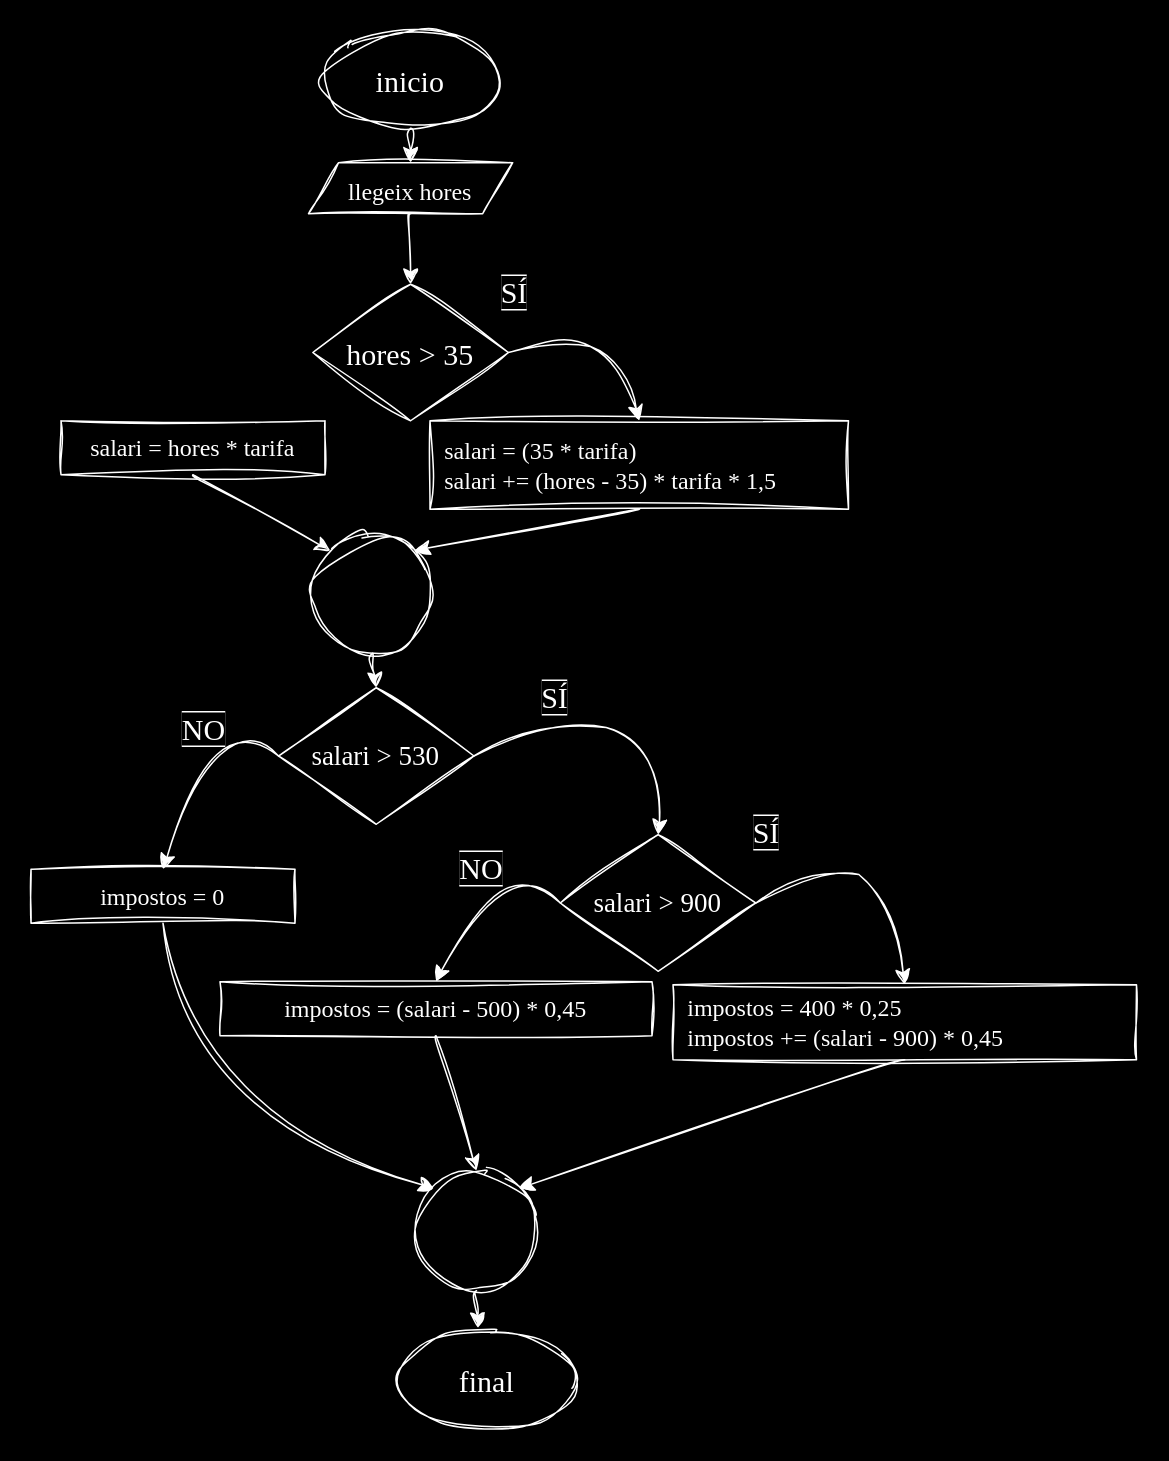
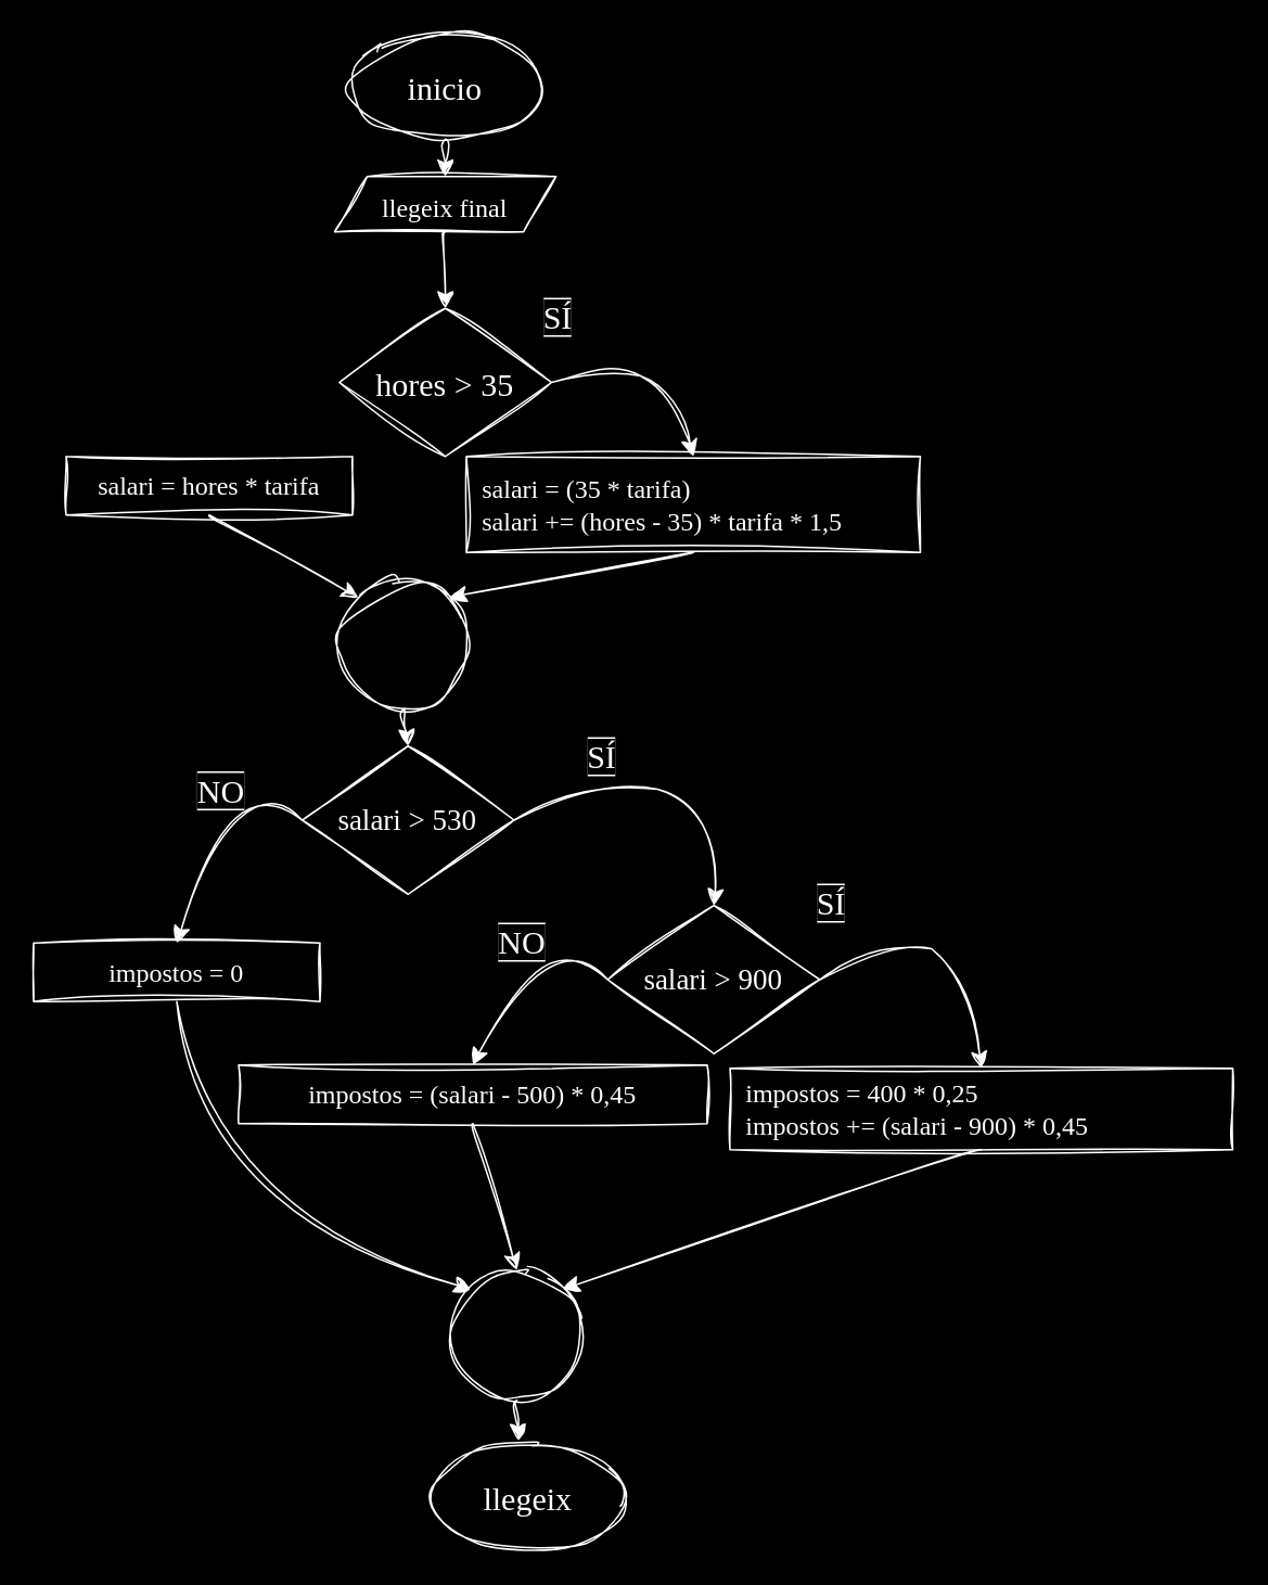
  <mxCell id="0" />
  <mxCell id="1" parent="0" />
  <mxCell id="2" value="&lt;font&gt;inicio&lt;/font&gt;" style="ellipse;whiteSpace=wrap;html=1;hachureGap=4;fontFamily=Architects Daughter;fontSource=https%3A%2F%2Ffonts.googleapis.com%2Fcss%3Ffamily%3DArchitects%2BDaughter;fontSize=20;sketch=1;curveFitting=1;jiggle=2;labelBackgroundColor=none;fillColor=#000000;strokeColor=#FFFFFF;fontColor=#FFFFFF;" parent="1" vertex="1"><mxGeometry x="213.06" y="20" width="120" height="65" as="geometry" /></mxCell>
  <mxCell id="3" value="" style="endArrow=classic;html=1;rounded=0;sketch=1;hachureGap=4;jiggle=2;curveFitting=1;fontFamily=Architects Daughter;fontSource=https%3A%2F%2Ffonts.googleapis.com%2Fcss%3Ffamily%3DArchitects%2BDaughter;fontSize=16;startSize=8;endSize=8;curved=1;strokeColor=#FFFFFF;exitX=0.5;exitY=1;exitDx=0;exitDy=0;entryX=0.5;entryY=0;entryDx=0;entryDy=0;" parent="1" source="2" target="4" edge="1"><mxGeometry width="50" height="50" relative="1" as="geometry"><mxPoint x="366.18" y="179" as="sourcePoint" /><mxPoint x="416.18" y="129" as="targetPoint" /></mxGeometry></mxCell>
- <mxCell id="4" value="&lt;span style=&quot;font-size: 16px;&quot;&gt;llegeix hores&lt;/span&gt;" style="shape=parallelogram;perimeter=parallelogramPerimeter;whiteSpace=wrap;html=1;fixedSize=1;sketch=1;hachureGap=4;jiggle=2;curveFitting=1;fontFamily=Architects Daughter;fontSource=https%3A%2F%2Ffonts.googleapis.com%2Fcss%3Ffamily%3DArchitects%2BDaughter;fontSize=20;fillColor=#000000;strokeColor=#FFFFFF;labelBackgroundColor=none;fontColor=#FFFFFF;" parent="1" vertex="1"><mxGeometry x="205" y="108" width="136.12" height="34" as="geometry" /></mxCell>
+ <mxCell id="4" value="&lt;span style=&quot;font-size: 16px;&quot;&gt;llegeix final&lt;/span&gt;" style="shape=parallelogram;perimeter=parallelogramPerimeter;whiteSpace=wrap;html=1;fixedSize=1;sketch=1;hachureGap=4;jiggle=2;curveFitting=1;fontFamily=Architects Daughter;fontSource=https%3A%2F%2Ffonts.googleapis.com%2Fcss%3Ffamily%3DArchitects%2BDaughter;fontSize=20;fillColor=#000000;strokeColor=#FFFFFF;labelBackgroundColor=none;fontColor=#FFFFFF;" parent="1" vertex="1"><mxGeometry x="205" y="108" width="136.12" height="34" as="geometry" /></mxCell>
  <mxCell id="5" value="" style="endArrow=classic;html=1;rounded=0;sketch=1;hachureGap=4;jiggle=2;curveFitting=1;fontFamily=Architects Daughter;fontSource=https%3A%2F%2Ffonts.googleapis.com%2Fcss%3Ffamily%3DArchitects%2BDaughter;fontSize=16;startSize=8;endSize=8;curved=1;strokeColor=#FFFFFF;exitX=0.5;exitY=1;exitDx=0;exitDy=0;entryX=0.5;entryY=0;entryDx=0;entryDy=0;" parent="1" source="4" target="9" edge="1"><mxGeometry width="50" height="50" relative="1" as="geometry"><mxPoint x="945.18" y="316" as="sourcePoint" /><mxPoint x="530.43" y="241" as="targetPoint" /></mxGeometry></mxCell>
- <mxCell id="6" value="&lt;font&gt;final&lt;/font&gt;" style="ellipse;whiteSpace=wrap;html=1;hachureGap=4;fontFamily=Architects Daughter;fontSource=https%3A%2F%2Ffonts.googleapis.com%2Fcss%3Ffamily%3DArchitects%2BDaughter;fontSize=20;sketch=1;curveFitting=1;jiggle=2;labelBackgroundColor=none;fillColor=#000000;strokeColor=#FFFFFF;fontColor=#FFFFFF;" parent="1" vertex="1"><mxGeometry x="264" y="887" width="120" height="65" as="geometry" /></mxCell>
+ <mxCell id="6" value="&lt;font&gt;llegeix&lt;/font&gt;" style="ellipse;whiteSpace=wrap;html=1;hachureGap=4;fontFamily=Architects Daughter;fontSource=https%3A%2F%2Ffonts.googleapis.com%2Fcss%3Ffamily%3DArchitects%2BDaughter;fontSize=20;sketch=1;curveFitting=1;jiggle=2;labelBackgroundColor=none;fillColor=#000000;strokeColor=#FFFFFF;fontColor=#FFFFFF;" parent="1" vertex="1"><mxGeometry x="264" y="887" width="120" height="65" as="geometry" /></mxCell>
  <mxCell id="7" value="" style="ellipse;whiteSpace=wrap;html=1;aspect=fixed;sketch=1;hachureGap=4;jiggle=2;curveFitting=1;fontFamily=Architects Daughter;fontSource=https%3A%2F%2Ffonts.googleapis.com%2Fcss%3Ffamily%3DArchitects%2BDaughter;fontSize=20;fillColor=#000000;strokeColor=#FFFFFF;fontColor=#FFFFFF;labelBackgroundColor=none;" parent="1" vertex="1"><mxGeometry x="277" y="780" width="80" height="80" as="geometry" /></mxCell>
  <mxCell id="8" style="edgeStyle=orthogonalEdgeStyle;rounded=0;sketch=1;hachureGap=4;jiggle=2;curveFitting=1;orthogonalLoop=1;jettySize=auto;html=1;exitX=1;exitY=0.5;exitDx=0;exitDy=0;entryX=0;entryY=0.5;entryDx=0;entryDy=0;fontFamily=Architects Daughter;fontSource=https%3A%2F%2Ffonts.googleapis.com%2Fcss%3Ffamily%3DArchitects%2BDaughter;fontSize=16;" parent="1" edge="1"><mxGeometry relative="1" as="geometry"><Array as="points"><mxPoint x="217" y="880" /><mxPoint x="137" y="880" /></Array><mxPoint x="215.71" y="879" as="sourcePoint" /><mxPoint x="135.71" y="879" as="targetPoint" /></mxGeometry></mxCell>
  <mxCell id="9" value="hores &amp;gt; 35" style="rhombus;whiteSpace=wrap;html=1;sketch=1;hachureGap=4;jiggle=2;curveFitting=1;fontFamily=Architects Daughter;fontSource=https%3A%2F%2Ffonts.googleapis.com%2Fcss%3Ffamily%3DArchitects%2BDaughter;fontSize=20;fillColor=#000000;strokeColor=#FFFFFF;fontColor=#FFFFFF;labelBackgroundColor=none;" parent="1" vertex="1"><mxGeometry x="207.91" y="189" width="130.31" height="91" as="geometry" /></mxCell>
  <mxCell id="10" value="" style="endArrow=classic;html=1;rounded=0;sketch=1;hachureGap=4;jiggle=2;curveFitting=1;fontFamily=Architects Daughter;fontSource=https%3A%2F%2Ffonts.googleapis.com%2Fcss%3Ffamily%3DArchitects%2BDaughter;fontSize=16;startSize=8;endSize=8;curved=1;strokeColor=#FFFFFF;exitX=1;exitY=0.5;exitDx=0;exitDy=0;entryX=0.5;entryY=0;entryDx=0;entryDy=0;" parent="1" source="9" target="13" edge="1"><mxGeometry width="50" height="50" relative="1" as="geometry"><mxPoint x="341.12" y="235" as="sourcePoint" /><mxPoint x="412" y="296" as="targetPoint" /><Array as="points"><mxPoint x="371" y="222" /><mxPoint x="415" y="239" /></Array></mxGeometry></mxCell>
  <mxCell id="11" value="&lt;font style=&quot;background-color: rgb(0, 0, 0);&quot; color=&quot;#ffffff&quot;&gt;SÍ&lt;br&gt;&lt;/font&gt;" style="edgeLabel;html=1;align=center;verticalAlign=middle;resizable=0;points=[];fontSize=20;fontFamily=Architects Daughter;" parent="10" vertex="1" connectable="0"><mxGeometry x="-0.566" y="17" relative="1" as="geometry"><mxPoint x="-16" y="-15" as="offset" /></mxGeometry></mxCell>
  <mxCell id="12" value="salari = hores * tarifa" style="rounded=0;whiteSpace=wrap;html=1;sketch=1;hachureGap=4;jiggle=2;curveFitting=1;fontFamily=Architects Daughter;fontSource=https%3A%2F%2Ffonts.googleapis.com%2Fcss%3Ffamily%3DArchitects%2BDaughter;fontSize=16;fillColor=#000000;strokeColor=#FFFFFF;fontColor=#FFFFFF;labelBackgroundColor=none;" parent="1" vertex="1"><mxGeometry x="40" y="280" width="176" height="36" as="geometry" /></mxCell>
  <mxCell id="13" value="&amp;nbsp; salari = (35 * tarifa)&lt;br&gt;&amp;nbsp; salari += (hores - 35) * tarifa * 1,5" style="rounded=0;whiteSpace=wrap;html=1;sketch=1;hachureGap=4;jiggle=2;curveFitting=1;fontFamily=Architects Daughter;fontSource=https%3A%2F%2Ffonts.googleapis.com%2Fcss%3Ffamily%3DArchitects%2BDaughter;fontSize=16;fillColor=#000000;strokeColor=#FFFFFF;fontColor=#FFFFFF;labelBackgroundColor=none;align=left;" parent="1" vertex="1"><mxGeometry x="286" y="280" width="279" height="59" as="geometry" /></mxCell>
  <mxCell id="14" value="salari &amp;gt; 530" style="rhombus;whiteSpace=wrap;html=1;sketch=1;hachureGap=4;jiggle=2;curveFitting=1;fontFamily=Architects Daughter;fontSource=https%3A%2F%2Ffonts.googleapis.com%2Fcss%3Ffamily%3DArchitects%2BDaughter;fontSize=18;fillColor=#000000;strokeColor=#FFFFFF;fontColor=#FFFFFF;labelBackgroundColor=none;" parent="1" vertex="1"><mxGeometry x="185" y="458" width="130.31" height="91" as="geometry" /></mxCell>
  <mxCell id="15" value="" style="endArrow=classic;html=1;rounded=0;sketch=1;hachureGap=4;jiggle=2;curveFitting=1;fontFamily=Architects Daughter;fontSource=https%3A%2F%2Ffonts.googleapis.com%2Fcss%3Ffamily%3DArchitects%2BDaughter;fontSize=16;startSize=8;endSize=8;curved=1;strokeColor=#FFFFFF;exitX=0;exitY=0.5;exitDx=0;exitDy=0;entryX=0.5;entryY=0;entryDx=0;entryDy=0;" parent="1" source="14" target="23" edge="1"><mxGeometry width="50" height="50" relative="1" as="geometry"><mxPoint x="170" y="479" as="sourcePoint" /><mxPoint x="105" y="565" as="targetPoint" /><Array as="points"><mxPoint x="144.87" y="469" /></Array></mxGeometry></mxCell>
  <mxCell id="16" value="&lt;font style=&quot;background-color: rgb(0, 0, 0);&quot; color=&quot;#ffffff&quot;&gt;NO&lt;/font&gt;" style="edgeLabel;html=1;align=center;verticalAlign=middle;resizable=0;points=[];fontSize=20;fontFamily=Architects Daughter;" parent="15" vertex="1" connectable="0"><mxGeometry x="-0.566" y="17" relative="1" as="geometry"><mxPoint x="-11" y="-8" as="offset" /></mxGeometry></mxCell>
  <mxCell id="17" value="" style="endArrow=classic;html=1;rounded=0;sketch=1;hachureGap=4;jiggle=2;curveFitting=1;fontFamily=Architects Daughter;fontSource=https%3A%2F%2Ffonts.googleapis.com%2Fcss%3Ffamily%3DArchitects%2BDaughter;fontSize=16;startSize=8;endSize=8;curved=1;strokeColor=#FFFFFF;exitX=1;exitY=0.5;exitDx=0;exitDy=0;entryX=0.5;entryY=0;entryDx=0;entryDy=0;" parent="1" source="14" target="24" edge="1"><mxGeometry width="50" height="50" relative="1" as="geometry"><mxPoint x="332.12" y="489" as="sourcePoint" /><mxPoint x="434" y="558" as="targetPoint" /><Array as="points"><mxPoint x="362" y="476" /><mxPoint x="445" y="493" /></Array></mxGeometry></mxCell>
  <mxCell id="18" value="&lt;font style=&quot;background-color: rgb(0, 0, 0);&quot; color=&quot;#ffffff&quot;&gt;SÍ&lt;br&gt;&lt;/font&gt;" style="edgeLabel;html=1;align=center;verticalAlign=middle;resizable=0;points=[];fontSize=20;fontFamily=Architects Daughter;" parent="17" vertex="1" connectable="0"><mxGeometry x="-0.566" y="17" relative="1" as="geometry"><mxPoint x="24" y="-3" as="offset" /></mxGeometry></mxCell>
  <mxCell id="19" value="" style="endArrow=classic;html=1;rounded=0;sketch=1;hachureGap=4;jiggle=2;curveFitting=1;fontFamily=Architects Daughter;fontSource=https%3A%2F%2Ffonts.googleapis.com%2Fcss%3Ffamily%3DArchitects%2BDaughter;fontSize=20;startSize=8;endSize=8;curved=1;strokeColor=#FFFFFF;exitX=0.5;exitY=1;exitDx=0;exitDy=0;fillColor=#000000;fontColor=#FFFFFF;labelBackgroundColor=none;entryX=0;entryY=0;entryDx=0;entryDy=0;" parent="1" source="12" target="20" edge="1"><mxGeometry width="50" height="50" relative="1" as="geometry"><mxPoint x="120" y="365" as="sourcePoint" /><mxPoint x="218" y="380" as="targetPoint" /></mxGeometry></mxCell>
  <mxCell id="20" value="" style="ellipse;whiteSpace=wrap;html=1;aspect=fixed;sketch=1;hachureGap=4;jiggle=2;curveFitting=1;fontFamily=Architects Daughter;fontSource=https%3A%2F%2Ffonts.googleapis.com%2Fcss%3Ffamily%3DArchitects%2BDaughter;fontSize=20;fillColor=#000000;strokeColor=#FFFFFF;fontColor=#FFFFFF;labelBackgroundColor=none;" parent="1" vertex="1"><mxGeometry x="207.91" y="355" width="80" height="80" as="geometry" /></mxCell>
  <mxCell id="21" value="" style="endArrow=classic;html=1;rounded=0;sketch=1;hachureGap=4;jiggle=2;curveFitting=1;fontFamily=Architects Daughter;fontSource=https%3A%2F%2Ffonts.googleapis.com%2Fcss%3Ffamily%3DArchitects%2BDaughter;fontSize=20;startSize=8;endSize=8;curved=1;strokeColor=#FFFFFF;exitX=0.5;exitY=1;exitDx=0;exitDy=0;entryX=1;entryY=0;entryDx=0;entryDy=0;fillColor=#000000;fontColor=#FFFFFF;labelBackgroundColor=none;" parent="1" source="13" target="20" edge="1"><mxGeometry width="50" height="50" relative="1" as="geometry"><mxPoint x="391" y="399" as="sourcePoint" /><mxPoint x="495" y="432" as="targetPoint" /></mxGeometry></mxCell>
  <mxCell id="22" value="" style="endArrow=classic;html=1;rounded=0;sketch=1;hachureGap=4;jiggle=2;curveFitting=1;fontFamily=Architects Daughter;fontSource=https%3A%2F%2Ffonts.googleapis.com%2Fcss%3Ffamily%3DArchitects%2BDaughter;fontSize=16;startSize=8;endSize=8;curved=1;strokeColor=#FFFFFF;exitX=0.5;exitY=1;exitDx=0;exitDy=0;entryX=0.5;entryY=0;entryDx=0;entryDy=0;" parent="1" source="20" target="14" edge="1"><mxGeometry width="50" height="50" relative="1" as="geometry"><mxPoint x="134" y="367" as="sourcePoint" /><mxPoint x="238" y="400" as="targetPoint" /></mxGeometry></mxCell>
  <mxCell id="23" value="impostos = 0" style="rounded=0;whiteSpace=wrap;html=1;sketch=1;hachureGap=4;jiggle=2;curveFitting=1;fontFamily=Architects Daughter;fontSource=https%3A%2F%2Ffonts.googleapis.com%2Fcss%3Ffamily%3DArchitects%2BDaughter;fontSize=16;fillColor=#000000;strokeColor=#FFFFFF;fontColor=#FFFFFF;labelBackgroundColor=none;" parent="1" vertex="1"><mxGeometry x="20" y="579" width="176" height="36" as="geometry" /></mxCell>
  <mxCell id="24" value="salari &amp;gt; 900" style="rhombus;whiteSpace=wrap;html=1;sketch=1;hachureGap=4;jiggle=2;curveFitting=1;fontFamily=Architects Daughter;fontSource=https%3A%2F%2Ffonts.googleapis.com%2Fcss%3Ffamily%3DArchitects%2BDaughter;fontSize=18;fillColor=#000000;strokeColor=#FFFFFF;fontColor=#FFFFFF;labelBackgroundColor=none;" parent="1" vertex="1"><mxGeometry x="372.91" y="556" width="130.31" height="91" as="geometry" /></mxCell>
  <mxCell id="25" value="" style="endArrow=classic;html=1;rounded=0;sketch=1;hachureGap=4;jiggle=2;curveFitting=1;fontFamily=Architects Daughter;fontSource=https%3A%2F%2Ffonts.googleapis.com%2Fcss%3Ffamily%3DArchitects%2BDaughter;fontSize=16;startSize=8;endSize=8;curved=1;strokeColor=#FFFFFF;exitX=0;exitY=0.5;exitDx=0;exitDy=0;entryX=0.5;entryY=0;entryDx=0;entryDy=0;" parent="1" source="24" target="29" edge="1"><mxGeometry width="50" height="50" relative="1" as="geometry"><mxPoint x="357.91" y="577" as="sourcePoint" /><mxPoint x="292.91" y="663" as="targetPoint" /><Array as="points"><mxPoint x="332.78" y="567" /></Array></mxGeometry></mxCell>
  <mxCell id="26" value="&lt;font style=&quot;background-color: rgb(0, 0, 0);&quot; color=&quot;#ffffff&quot;&gt;NO&lt;/font&gt;" style="edgeLabel;html=1;align=center;verticalAlign=middle;resizable=0;points=[];fontSize=20;fontFamily=Architects Daughter;" parent="25" vertex="1" connectable="0"><mxGeometry x="-0.566" y="17" relative="1" as="geometry"><mxPoint x="-17" y="-15" as="offset" /></mxGeometry></mxCell>
  <mxCell id="27" value="" style="endArrow=classic;html=1;rounded=0;sketch=1;hachureGap=4;jiggle=2;curveFitting=1;fontFamily=Architects Daughter;fontSource=https%3A%2F%2Ffonts.googleapis.com%2Fcss%3Ffamily%3DArchitects%2BDaughter;fontSize=16;startSize=8;endSize=8;curved=1;strokeColor=#FFFFFF;exitX=1;exitY=0.5;exitDx=0;exitDy=0;entryX=0.5;entryY=0;entryDx=0;entryDy=0;" parent="1" source="24" target="30" edge="1"><mxGeometry width="50" height="50" relative="1" as="geometry"><mxPoint x="520.03" y="587" as="sourcePoint" /><mxPoint x="645.91" y="656" as="targetPoint" /><Array as="points"><mxPoint x="549.91" y="574" /><mxPoint x="593.91" y="591" /></Array></mxGeometry></mxCell>
  <mxCell id="28" value="&lt;font style=&quot;background-color: rgb(0, 0, 0);&quot; color=&quot;#ffffff&quot;&gt;SÍ&lt;br&gt;&lt;/font&gt;" style="edgeLabel;html=1;align=center;verticalAlign=middle;resizable=0;points=[];fontSize=20;fontFamily=Architects Daughter;" parent="27" vertex="1" connectable="0"><mxGeometry x="-0.566" y="17" relative="1" as="geometry"><mxPoint x="-16" y="-15" as="offset" /></mxGeometry></mxCell>
  <mxCell id="29" value="impostos = (salari - 500) * 0,45" style="rounded=0;whiteSpace=wrap;html=1;sketch=1;hachureGap=4;jiggle=2;curveFitting=1;fontFamily=Architects Daughter;fontSource=https%3A%2F%2Ffonts.googleapis.com%2Fcss%3Ffamily%3DArchitects%2BDaughter;fontSize=16;fillColor=#000000;strokeColor=#FFFFFF;fontColor=#FFFFFF;labelBackgroundColor=none;" parent="1" vertex="1"><mxGeometry x="146" y="654" width="288" height="36" as="geometry" /></mxCell>
  <mxCell id="30" value="&amp;nbsp; impostos = 400 * 0,25&lt;br&gt;&lt;div style=&quot;&quot;&gt;&lt;span style=&quot;background-color: initial;&quot;&gt;&amp;nbsp; impostos += (salari - 900) * 0,45&lt;/span&gt;&lt;/div&gt;" style="rounded=0;whiteSpace=wrap;html=1;sketch=1;hachureGap=4;jiggle=2;curveFitting=1;fontFamily=Architects Daughter;fontSource=https%3A%2F%2Ffonts.googleapis.com%2Fcss%3Ffamily%3DArchitects%2BDaughter;fontSize=16;fillColor=#000000;strokeColor=#FFFFFF;fontColor=#FFFFFF;labelBackgroundColor=none;align=left;" parent="1" vertex="1"><mxGeometry x="448" y="656" width="309" height="50" as="geometry" /></mxCell>
  <mxCell id="31" value="" style="endArrow=classic;html=1;rounded=0;sketch=1;hachureGap=4;jiggle=2;curveFitting=1;fontFamily=Architects Daughter;fontSource=https%3A%2F%2Ffonts.googleapis.com%2Fcss%3Ffamily%3DArchitects%2BDaughter;fontSize=20;startSize=8;endSize=8;curved=1;strokeColor=#FFFFFF;exitX=0.5;exitY=1;exitDx=0;exitDy=0;fillColor=#000000;fontColor=#FFFFFF;labelBackgroundColor=none;entryX=0;entryY=0;entryDx=0;entryDy=0;" parent="1" source="23" target="7" edge="1"><mxGeometry width="50" height="50" relative="1" as="geometry"><mxPoint x="71" y="658" as="sourcePoint" /><mxPoint x="317" y="864" as="targetPoint" /><Array as="points"><mxPoint x="125" y="744" /></Array></mxGeometry></mxCell>
  <mxCell id="32" value="" style="endArrow=classic;html=1;rounded=0;sketch=1;hachureGap=4;jiggle=2;curveFitting=1;fontFamily=Architects Daughter;fontSource=https%3A%2F%2Ffonts.googleapis.com%2Fcss%3Ffamily%3DArchitects%2BDaughter;fontSize=20;startSize=8;endSize=8;curved=1;strokeColor=#FFFFFF;exitX=0.5;exitY=1;exitDx=0;exitDy=0;fillColor=#000000;fontColor=#FFFFFF;labelBackgroundColor=none;entryX=0.5;entryY=0;entryDx=0;entryDy=0;" parent="1" source="29" target="7" edge="1"><mxGeometry width="50" height="50" relative="1" as="geometry"><mxPoint x="265" y="713" as="sourcePoint" /><mxPoint x="357" y="764" as="targetPoint" /></mxGeometry></mxCell>
  <mxCell id="33" value="" style="endArrow=classic;html=1;rounded=0;sketch=1;hachureGap=4;jiggle=2;curveFitting=1;fontFamily=Architects Daughter;fontSource=https%3A%2F%2Ffonts.googleapis.com%2Fcss%3Ffamily%3DArchitects%2BDaughter;fontSize=20;startSize=8;endSize=8;curved=1;strokeColor=#FFFFFF;exitX=0.5;exitY=1;exitDx=0;exitDy=0;fillColor=#000000;fontColor=#FFFFFF;labelBackgroundColor=none;entryX=1;entryY=0;entryDx=0;entryDy=0;" parent="1" source="30" target="7" edge="1"><mxGeometry width="50" height="50" relative="1" as="geometry"><mxPoint x="574" y="718" as="sourcePoint" /><mxPoint x="601" y="808" as="targetPoint" /></mxGeometry></mxCell>
  <mxCell id="34" value="" style="endArrow=classic;html=1;rounded=0;sketch=1;hachureGap=4;jiggle=2;curveFitting=1;fontFamily=Architects Daughter;fontSource=https%3A%2F%2Ffonts.googleapis.com%2Fcss%3Ffamily%3DArchitects%2BDaughter;fontSize=20;startSize=8;endSize=8;curved=1;strokeColor=#FFFFFF;exitX=0.5;exitY=1;exitDx=0;exitDy=0;fillColor=#000000;fontColor=#FFFFFF;labelBackgroundColor=none;entryX=0.45;entryY=-0.031;entryDx=0;entryDy=0;entryPerimeter=0;" parent="1" source="7" target="6" edge="1"><mxGeometry width="50" height="50" relative="1" as="geometry"><mxPoint x="311.22" y="926" as="sourcePoint" /><mxPoint x="338.22" y="1016" as="targetPoint" /></mxGeometry></mxCell>
